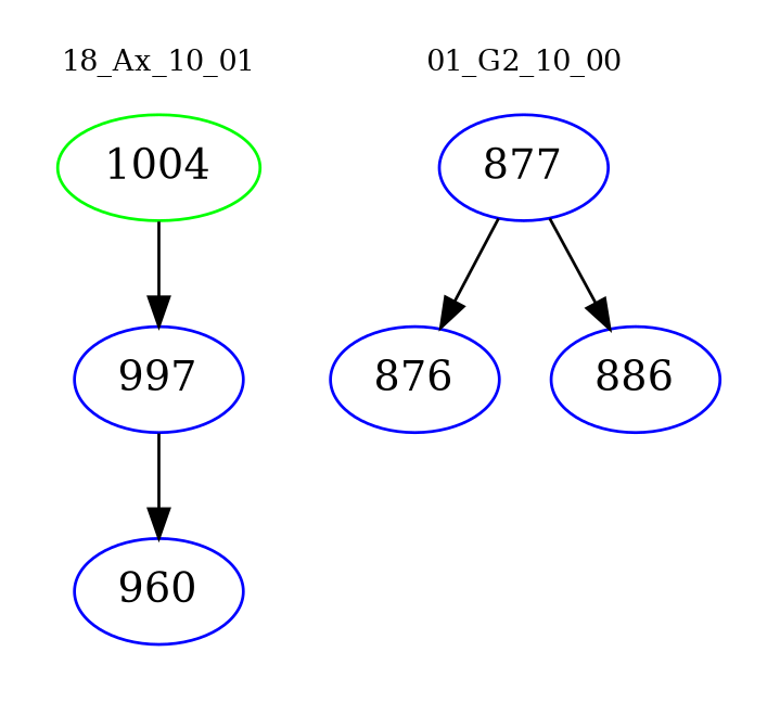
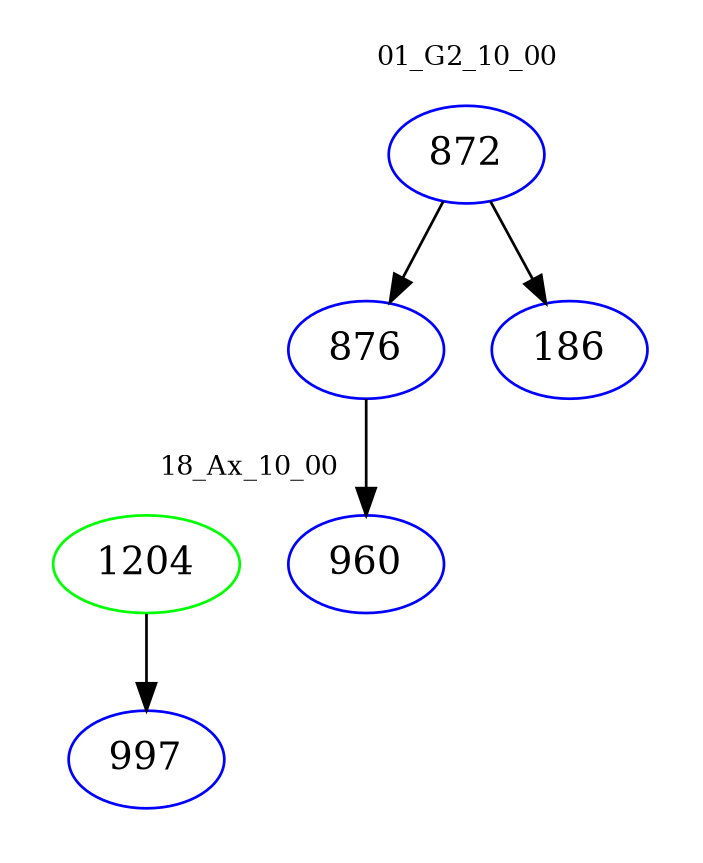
  digraph {
    node [color=blue]
    edge [color=black]
    n1 [label=997]
    n2 [label=960]
-   n3 [color=green label=1004]
-   n4 [label=877]
+   n3 [color=green label=1204]
+   n4 [label=872]
    n5 [label=876]
-   n6 [label=886]
+   n6 [label=186]
    subgraph cluster_1 {
      color=white
      fontsize=10
-     label="18_Ax_10_01"
+     label="18_Ax_10_00"
      n1
      n2
      n3
    }
    subgraph cluster_2 {
      color=white
      fontsize=10
      label="01_G2_10_00"
      n4
      n5
      n6
    }
-   n1 -> n2
+   n5 -> n2
    n3 -> n1
    n4 -> n5
    n4 -> n6
  }
